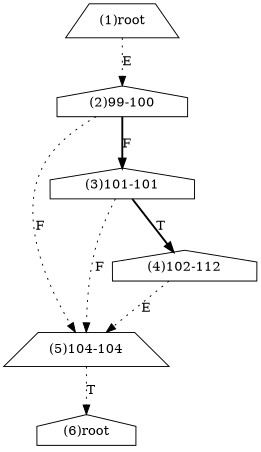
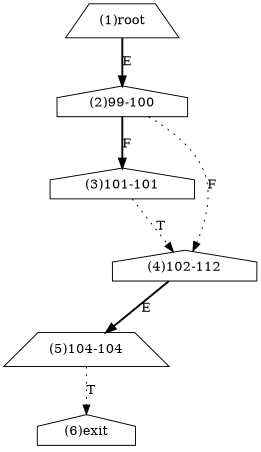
  digraph {
    node [shape=house]
    edge [style=dotted]
    n1 [label="(1)root" shape=trapezium]
    n2 [label="(2)99-100"]
    n3 [label="(3)101-101"]
    n4 [label="(5)104-104" shape=trapezium]
    n5 [label="(4)102-112"]
-   n6 [label="(6)root"]
-   n1 -> n2 [label=E]
+   n6 [label="(6)exit"]
+   n1 -> n2 [label=E style=bold]
    n2 -> n3 [label=F style=bold]
-   n2 -> n4 [label=F]
-   n3 -> n4 [label=F]
-   n3 -> n5 [label=T style=bold]
+   n2 -> n5 [label=F]
+   n3 -> n5 [label=T]
    n4 -> n6 [label=T]
-   n5 -> n4 [label=E]
+   n5 -> n4 [label=E style=bold]
  }
